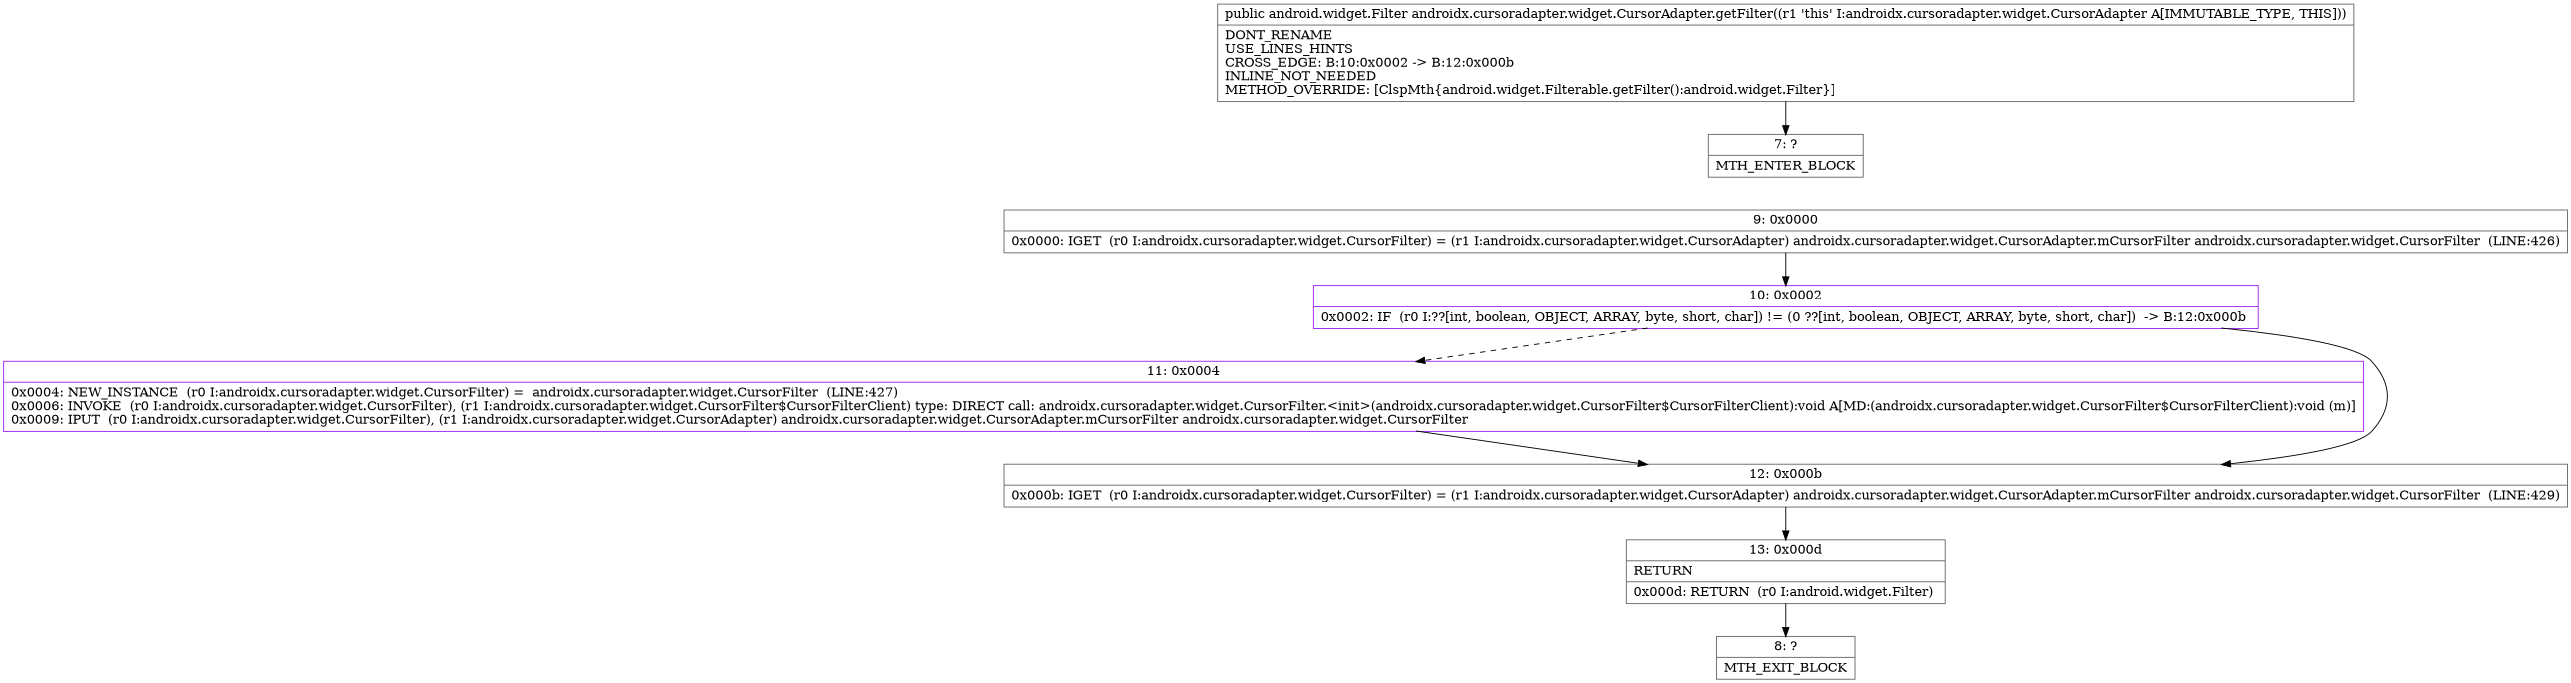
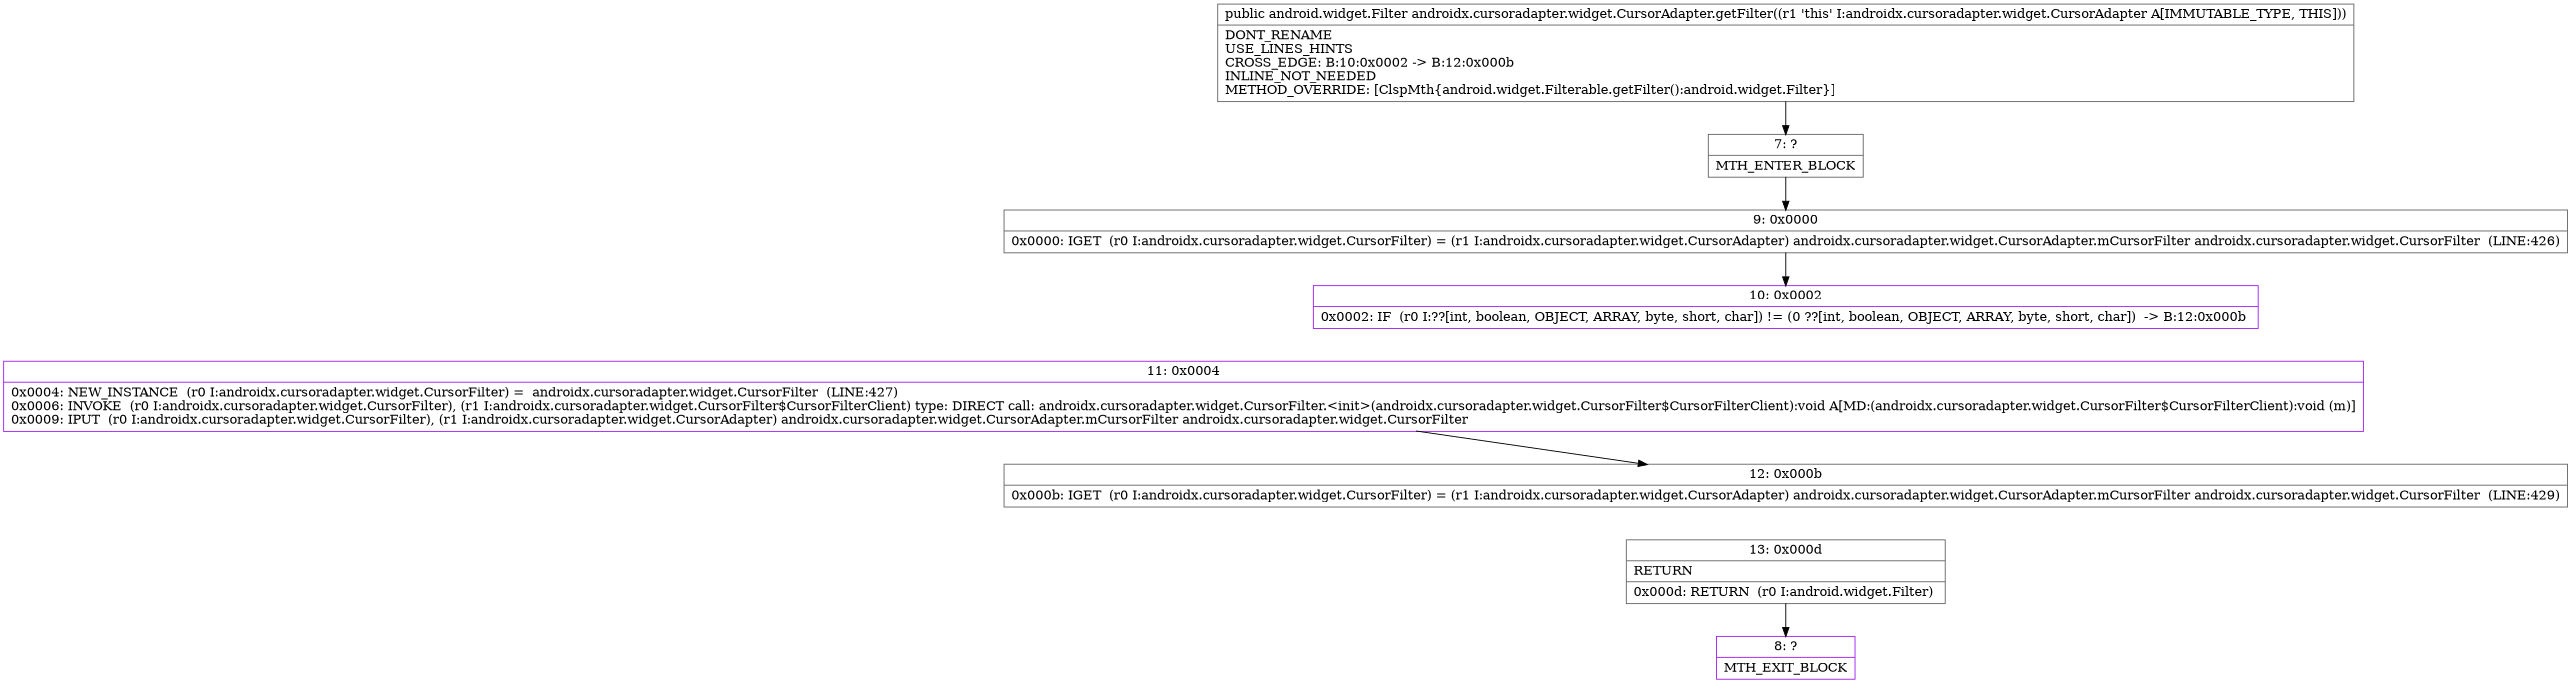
  digraph {
    node [color=gray40 shape=record]
    n1 [label="{7\:\ ?|MTH_ENTER_BLOCK\l}"]
    n2 [label="{9\:\ 0x0000|0x0000: IGET  (r0 I:androidx.cursoradapter.widget.CursorFilter) = (r1 I:androidx.cursoradapter.widget.CursorAdapter) androidx.cursoradapter.widget.CursorAdapter.mCursorFilter androidx.cursoradapter.widget.CursorFilter  (LINE:426)\l}"]
    n3 [color=purple label="{10\:\ 0x0002|0x0002: IF  (r0 I:??[int, boolean, OBJECT, ARRAY, byte, short, char]) != (0 ??[int, boolean, OBJECT, ARRAY, byte, short, char])  \-\> B:12:0x000b \l}"]
    n4 [color=purple label="{11\:\ 0x0004|0x0004: NEW_INSTANCE  (r0 I:androidx.cursoradapter.widget.CursorFilter) =  androidx.cursoradapter.widget.CursorFilter  (LINE:427)\l0x0006: INVOKE  (r0 I:androidx.cursoradapter.widget.CursorFilter), (r1 I:androidx.cursoradapter.widget.CursorFilter$CursorFilterClient) type: DIRECT call: androidx.cursoradapter.widget.CursorFilter.\<init\>(androidx.cursoradapter.widget.CursorFilter$CursorFilterClient):void A[MD:(androidx.cursoradapter.widget.CursorFilter$CursorFilterClient):void (m)]\l0x0009: IPUT  (r0 I:androidx.cursoradapter.widget.CursorFilter), (r1 I:androidx.cursoradapter.widget.CursorAdapter) androidx.cursoradapter.widget.CursorAdapter.mCursorFilter androidx.cursoradapter.widget.CursorFilter \l}"]
    n5 [label="{12\:\ 0x000b|0x000b: IGET  (r0 I:androidx.cursoradapter.widget.CursorFilter) = (r1 I:androidx.cursoradapter.widget.CursorAdapter) androidx.cursoradapter.widget.CursorAdapter.mCursorFilter androidx.cursoradapter.widget.CursorFilter  (LINE:429)\l}"]
    n6 [label="{13\:\ 0x000d|RETURN\l|0x000d: RETURN  (r0 I:android.widget.Filter) \l}"]
-   n7 [label="{8\:\ ?|MTH_EXIT_BLOCK\l}"]
+   n7 [color=purple label="{8\:\ ?|MTH_EXIT_BLOCK\l}"]
    n8 [label="{public android.widget.Filter androidx.cursoradapter.widget.CursorAdapter.getFilter((r1 'this' I:androidx.cursoradapter.widget.CursorAdapter A[IMMUTABLE_TYPE, THIS]))  | DONT_RENAME\lUSE_LINES_HINTS\lCROSS_EDGE: B:10:0x0002 \-\> B:12:0x000b\lINLINE_NOT_NEEDED\lMETHOD_OVERRIDE: [ClspMth\{android.widget.Filterable.getFilter():android.widget.Filter\}]\l}"]
+   n1 -> n2
    n2 -> n3
-   n3 -> n4 [style=dashed]
-   n3 -> n5
    n4 -> n5
-   n5 -> n6
    n6 -> n7
    n8 -> n1
  }
